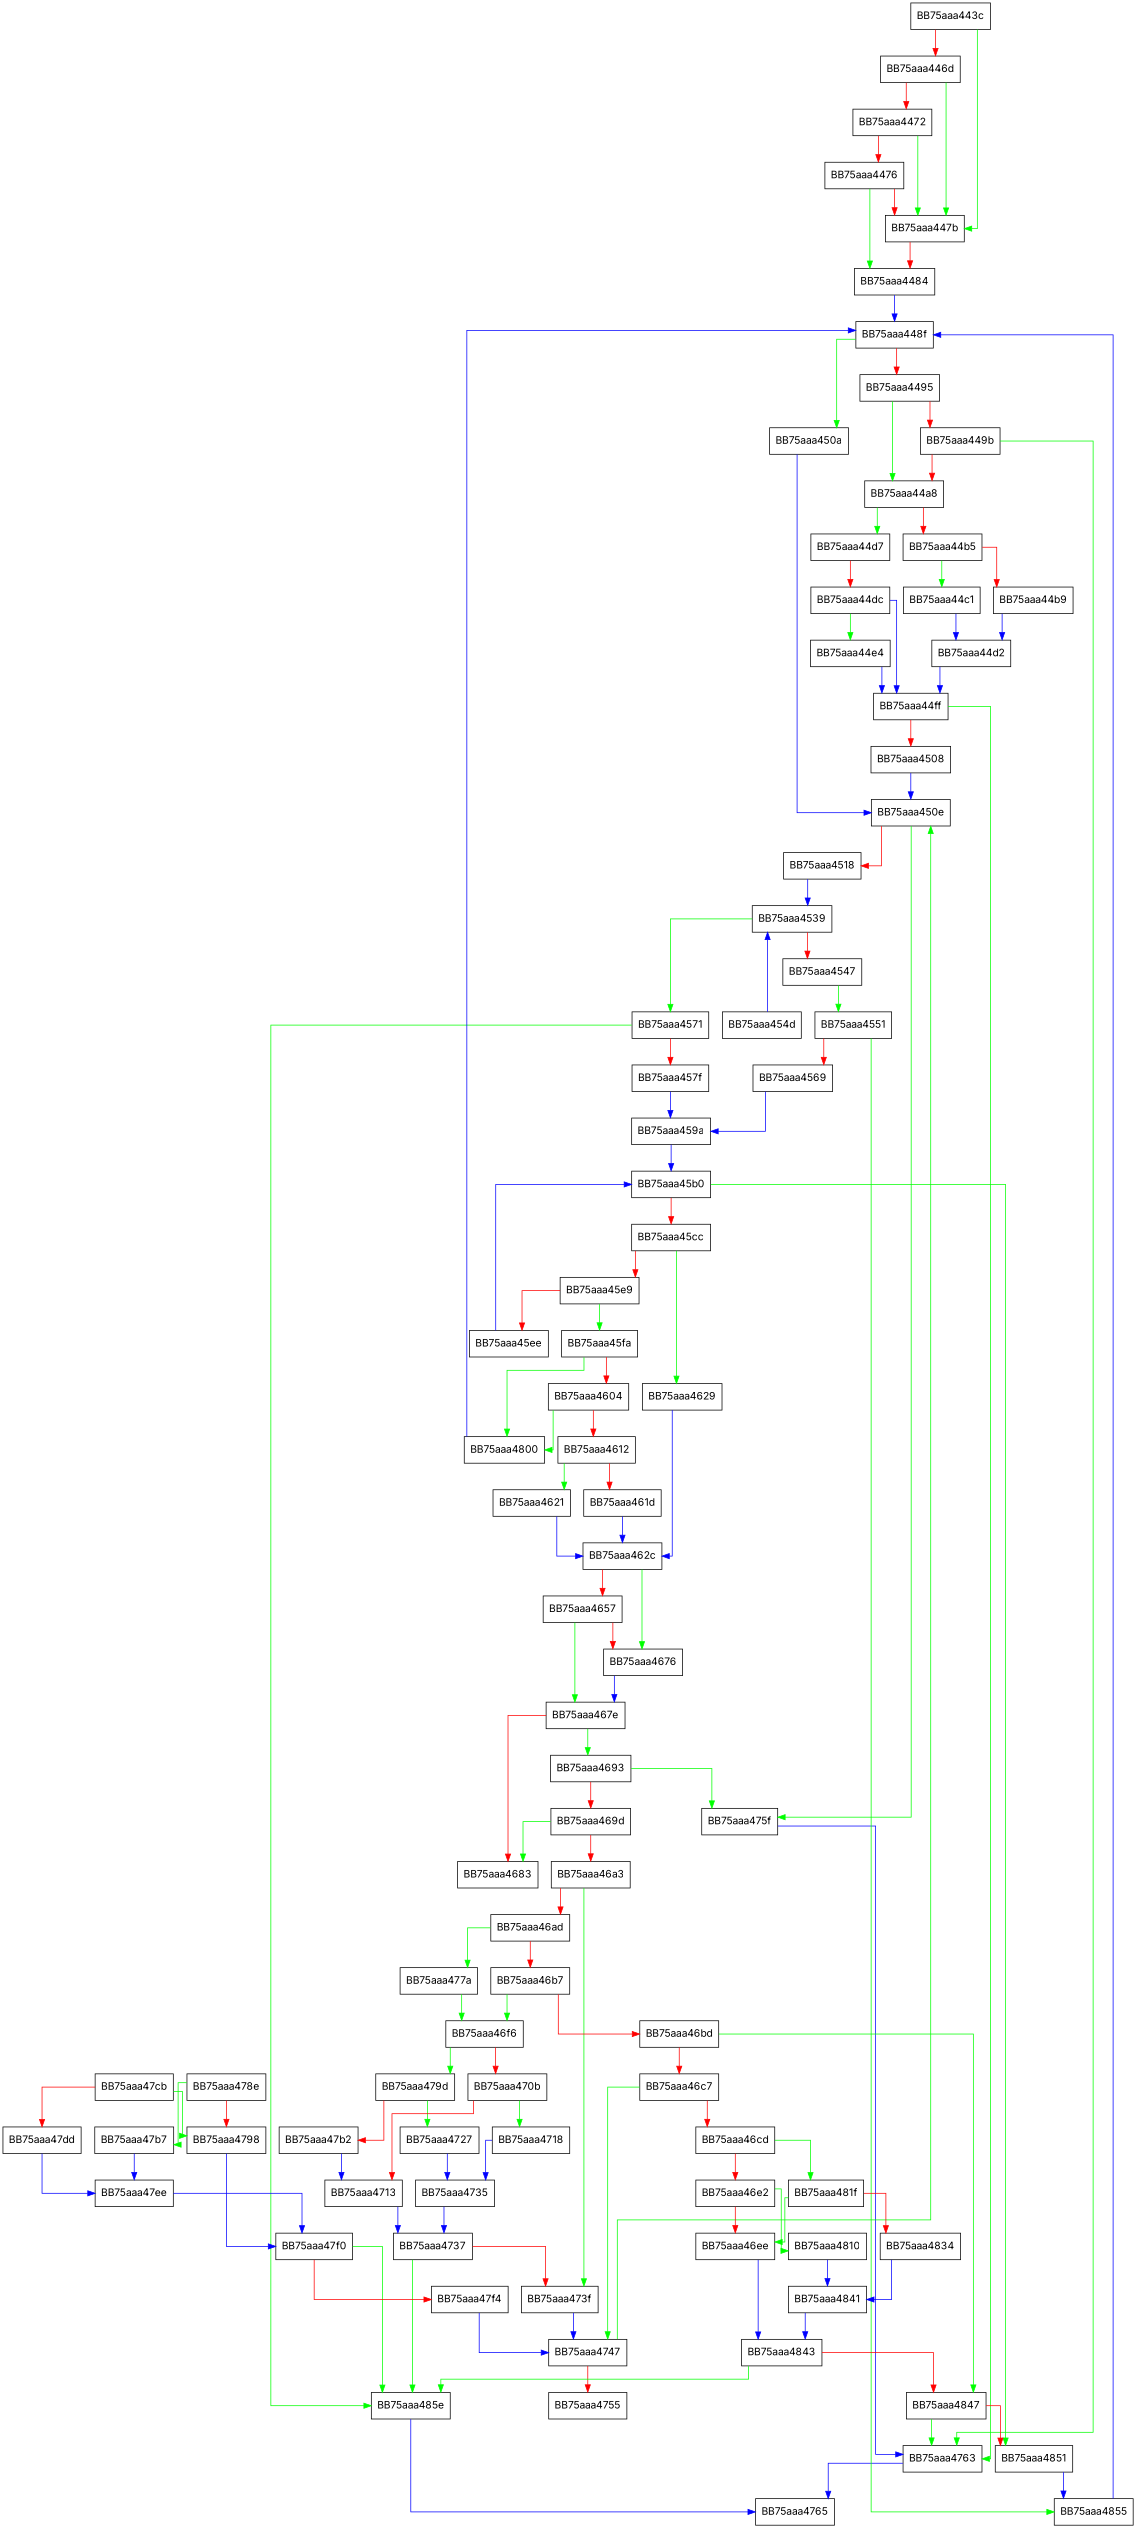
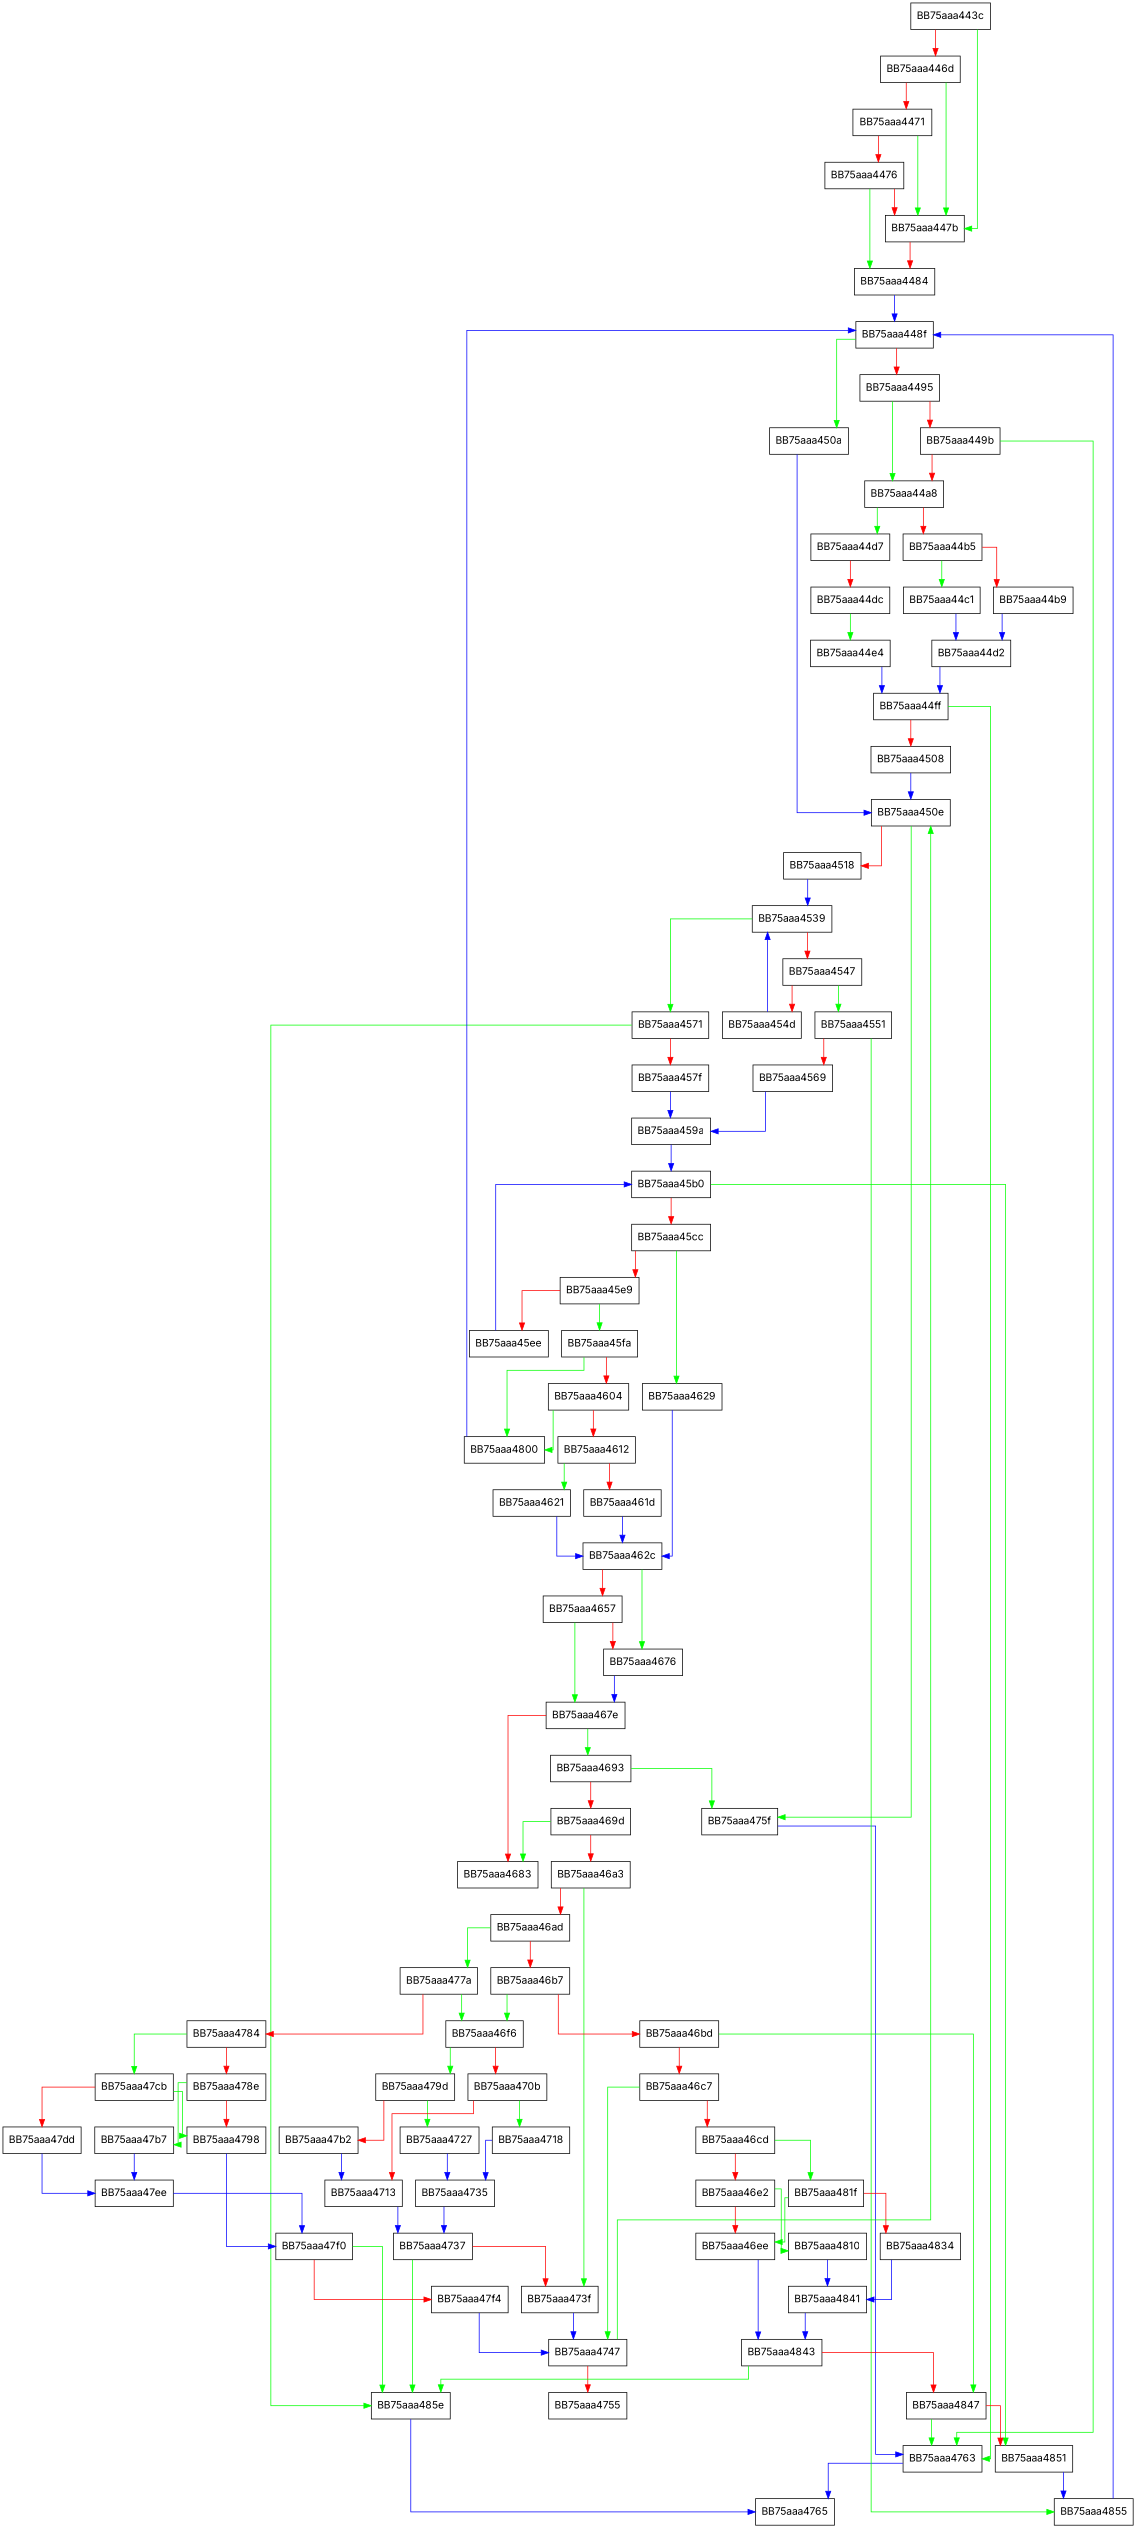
  digraph {
    fontname=Inter
    splines=ortho
    node [fontname=Inter shape=box]
    edge [color=red fontname=Inter]
    BB75aaa443c
    BB75aaa447b
    BB75aaa446d
    BB75aaa4484
-   BB75aaa4471 [label=BB75aaa4472]
+   BB75aaa4471
    BB75aaa448f
    BB75aaa4476
    BB75aaa450a
    BB75aaa4495
    BB75aaa450e
    BB75aaa44a8
    BB75aaa449b
    BB75aaa475f
    BB75aaa4518
    BB75aaa44d7
    BB75aaa44b5
    BB75aaa4763
    BB75aaa44dc
    BB75aaa44c1
    BB75aaa44b9
    BB75aaa4765
    BB75aaa44e4
    BB75aaa44ff
    BB75aaa44d2
    BB75aaa4508
    BB75aaa4539
    BB75aaa4571
    BB75aaa4547
    BB75aaa485e
    BB75aaa457f
    BB75aaa4551
    BB75aaa454d
    BB75aaa459a
    BB75aaa4855
    BB75aaa4569
    BB75aaa45b0
    BB75aaa4851
    BB75aaa45cc
    BB75aaa4629
    BB75aaa45e9
    BB75aaa462c
    BB75aaa45fa
    BB75aaa45ee
    BB75aaa4676
    BB75aaa4657
    BB75aaa4800
    BB75aaa4604
    BB75aaa4612
    BB75aaa4621
    BB75aaa461d
    BB75aaa467e
    BB75aaa4693
    BB75aaa4683
    BB75aaa469d
    BB75aaa46a3
    BB75aaa473f
    BB75aaa46ad
    BB75aaa4747
    BB75aaa477a
    BB75aaa46b7
    BB75aaa4755
    BB75aaa46f6
+   BB75aaa4784
    BB75aaa46bd
    BB75aaa479d
    BB75aaa470b
    BB75aaa47cb
    BB75aaa478e
    BB75aaa4847
    BB75aaa46c7
    BB75aaa4727
    BB75aaa47b2
    BB75aaa4718
    BB75aaa4713
    BB75aaa46cd
    BB75aaa481f
    BB75aaa46e2
    BB75aaa46ee
    BB75aaa4834
    BB75aaa4810
    BB75aaa4843
    BB75aaa4841
    BB75aaa4735
    BB75aaa4737
    BB75aaa4798
    BB75aaa47dd
    BB75aaa47b7
    BB75aaa47f0
    BB75aaa47ee
    BB75aaa47f4
    BB75aaa443c -> BB75aaa447b [color=green]
    BB75aaa443c -> BB75aaa446d
    BB75aaa447b -> BB75aaa4484
    BB75aaa446d -> BB75aaa447b [color=green]
    BB75aaa446d -> BB75aaa4471
    BB75aaa4484 -> BB75aaa448f [color=blue]
    BB75aaa4471 -> BB75aaa447b [color=green]
    BB75aaa4471 -> BB75aaa4476
    BB75aaa448f -> BB75aaa450a [color=green]
    BB75aaa448f -> BB75aaa4495
    BB75aaa4476 -> BB75aaa447b
    BB75aaa4476 -> BB75aaa4484 [color=green]
    BB75aaa450a -> BB75aaa450e [color=blue]
    BB75aaa4495 -> BB75aaa44a8 [color=green]
    BB75aaa4495 -> BB75aaa449b
    BB75aaa450e -> BB75aaa475f [color=green]
    BB75aaa450e -> BB75aaa4518
    BB75aaa44a8 -> BB75aaa44d7 [color=green]
    BB75aaa44a8 -> BB75aaa44b5
    BB75aaa449b -> BB75aaa44a8
    BB75aaa449b -> BB75aaa4763 [color=green]
    BB75aaa475f -> BB75aaa4763 [color=blue]
    BB75aaa4518 -> BB75aaa4539 [color=blue]
    BB75aaa44d7 -> BB75aaa44dc
    BB75aaa44b5 -> BB75aaa44c1 [color=green]
    BB75aaa44b5 -> BB75aaa44b9
    BB75aaa4763 -> BB75aaa4765 [color=blue]
    BB75aaa44dc -> BB75aaa44e4 [color=green]
-   BB75aaa44dc -> BB75aaa44ff [color=blue]
    BB75aaa44c1 -> BB75aaa44d2 [color=blue]
    BB75aaa44b9 -> BB75aaa44d2 [color=blue]
    BB75aaa44e4 -> BB75aaa44ff [color=blue]
    BB75aaa44ff -> BB75aaa4763 [color=green]
    BB75aaa44ff -> BB75aaa4508
    BB75aaa44d2 -> BB75aaa44ff [color=blue]
    BB75aaa4508 -> BB75aaa450e [color=blue]
    BB75aaa4539 -> BB75aaa4571 [color=green]
    BB75aaa4539 -> BB75aaa4547
    BB75aaa4571 -> BB75aaa485e [color=green]
    BB75aaa4571 -> BB75aaa457f
    BB75aaa4547 -> BB75aaa4551 [color=green]
+   BB75aaa4547 -> BB75aaa454d
    BB75aaa485e -> BB75aaa4765 [color=blue]
    BB75aaa457f -> BB75aaa459a [color=blue]
    BB75aaa4551 -> BB75aaa4855 [color=green]
    BB75aaa4551 -> BB75aaa4569
    BB75aaa454d -> BB75aaa4539 [color=blue]
    BB75aaa459a -> BB75aaa45b0 [color=blue]
    BB75aaa4855 -> BB75aaa448f [color=blue]
    BB75aaa4569 -> BB75aaa459a [color=blue]
    BB75aaa45b0 -> BB75aaa4851 [color=green]
    BB75aaa45b0 -> BB75aaa45cc
    BB75aaa4851 -> BB75aaa4855 [color=blue]
    BB75aaa45cc -> BB75aaa4629 [color=green]
    BB75aaa45cc -> BB75aaa45e9
    BB75aaa4629 -> BB75aaa462c [color=blue]
    BB75aaa45e9 -> BB75aaa45fa [color=green]
    BB75aaa45e9 -> BB75aaa45ee
    BB75aaa462c -> BB75aaa4676 [color=green]
    BB75aaa462c -> BB75aaa4657
    BB75aaa45fa -> BB75aaa4800 [color=green]
    BB75aaa45fa -> BB75aaa4604
    BB75aaa45ee -> BB75aaa45b0 [color=blue]
    BB75aaa4676 -> BB75aaa467e [color=blue]
    BB75aaa4657 -> BB75aaa4676
    BB75aaa4657 -> BB75aaa467e [color=green]
    BB75aaa4800 -> BB75aaa448f [color=blue]
    BB75aaa4604 -> BB75aaa4800 [color=green]
    BB75aaa4604 -> BB75aaa4612
    BB75aaa4612 -> BB75aaa4621 [color=green]
    BB75aaa4612 -> BB75aaa461d
    BB75aaa4621 -> BB75aaa462c [color=blue]
    BB75aaa461d -> BB75aaa462c [color=blue]
    BB75aaa467e -> BB75aaa4693 [color=green]
    BB75aaa467e -> BB75aaa4683
    BB75aaa4693 -> BB75aaa475f [color=green]
    BB75aaa4693 -> BB75aaa469d
    BB75aaa469d -> BB75aaa4683 [color=green]
    BB75aaa469d -> BB75aaa46a3
    BB75aaa46a3 -> BB75aaa473f [color=green]
    BB75aaa46a3 -> BB75aaa46ad
    BB75aaa473f -> BB75aaa4747 [color=blue]
    BB75aaa46ad -> BB75aaa477a [color=green]
    BB75aaa46ad -> BB75aaa46b7
    BB75aaa4747 -> BB75aaa450e [color=green]
    BB75aaa4747 -> BB75aaa4755
    BB75aaa477a -> BB75aaa46f6 [color=green]
+   BB75aaa477a -> BB75aaa4784
    BB75aaa46b7 -> BB75aaa46f6 [color=green]
    BB75aaa46b7 -> BB75aaa46bd
    BB75aaa46f6 -> BB75aaa479d [color=green]
    BB75aaa46f6 -> BB75aaa470b
+   BB75aaa4784 -> BB75aaa47cb [color=green]
+   BB75aaa4784 -> BB75aaa478e
    BB75aaa46bd -> BB75aaa4847 [color=green]
    BB75aaa46bd -> BB75aaa46c7
    BB75aaa479d -> BB75aaa4727 [color=green]
    BB75aaa479d -> BB75aaa47b2
    BB75aaa470b -> BB75aaa4718 [color=green]
    BB75aaa470b -> BB75aaa4713
    BB75aaa47cb -> BB75aaa4798 [color=green]
    BB75aaa47cb -> BB75aaa47dd
    BB75aaa478e -> BB75aaa4798
    BB75aaa478e -> BB75aaa47b7 [color=green]
    BB75aaa4847 -> BB75aaa4763 [color=green]
    BB75aaa4847 -> BB75aaa4851
    BB75aaa46c7 -> BB75aaa4747 [color=green]
    BB75aaa46c7 -> BB75aaa46cd
    BB75aaa4727 -> BB75aaa4735 [color=blue]
    BB75aaa47b2 -> BB75aaa4713 [color=blue]
    BB75aaa4718 -> BB75aaa4735 [color=blue]
    BB75aaa4713 -> BB75aaa4737 [color=blue]
    BB75aaa46cd -> BB75aaa481f [color=green]
    BB75aaa46cd -> BB75aaa46e2
    BB75aaa481f -> BB75aaa46ee [color=green]
    BB75aaa481f -> BB75aaa4834
    BB75aaa46e2 -> BB75aaa46ee
    BB75aaa46e2 -> BB75aaa4810 [color=green]
    BB75aaa46ee -> BB75aaa4843 [color=blue]
    BB75aaa4834 -> BB75aaa4841 [color=blue]
    BB75aaa4810 -> BB75aaa4841 [color=blue]
    BB75aaa4843 -> BB75aaa485e [color=green]
    BB75aaa4843 -> BB75aaa4847
    BB75aaa4841 -> BB75aaa4843 [color=blue]
    BB75aaa4735 -> BB75aaa4737 [color=blue]
    BB75aaa4737 -> BB75aaa485e [color=green]
    BB75aaa4737 -> BB75aaa473f
    BB75aaa4798 -> BB75aaa47f0 [color=blue]
    BB75aaa47dd -> BB75aaa47ee [color=blue]
    BB75aaa47b7 -> BB75aaa47ee [color=blue]
    BB75aaa47f0 -> BB75aaa485e [color=green]
    BB75aaa47f0 -> BB75aaa47f4
    BB75aaa47ee -> BB75aaa47f0 [color=blue]
    BB75aaa47f4 -> BB75aaa4747 [color=blue]
  }
